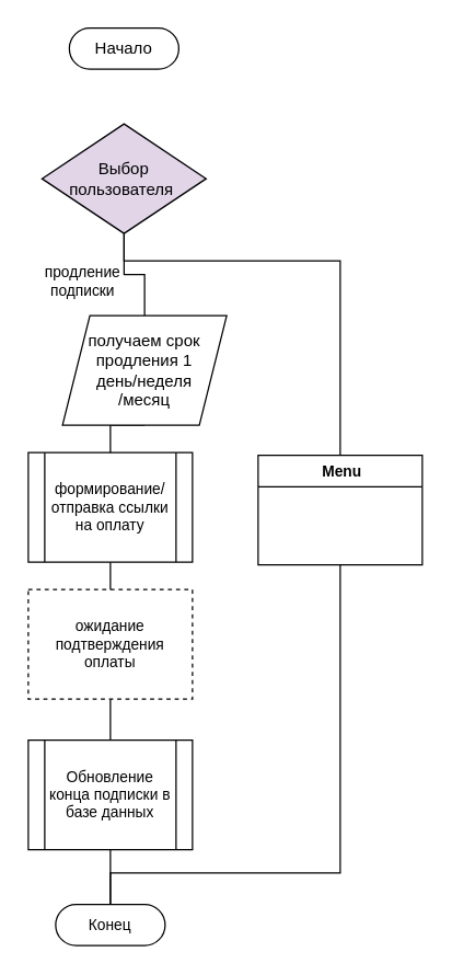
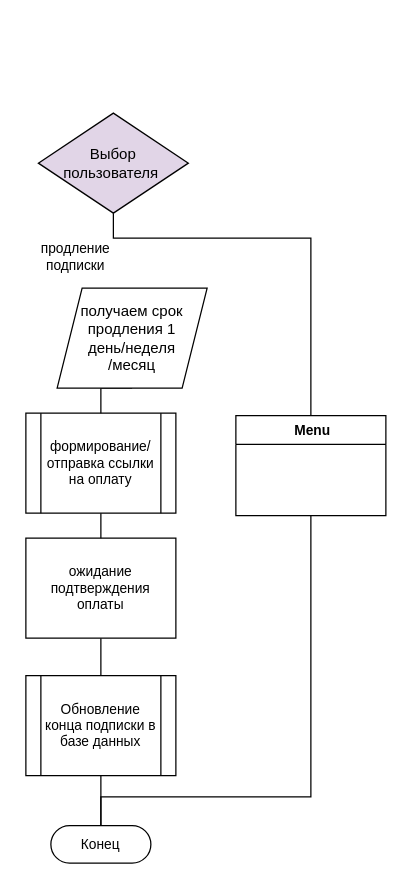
  <mxCell id="0" />
  <mxCell id="1" parent="0" />
- <mxCell id="2" value="Начало" style="html=1;dashed=0;whiteSpace=wrap;shape=mxgraph.dfd.start" parent="1" vertex="1"><mxGeometry x="50" y="20" width="80" height="30" as="geometry" /></mxCell>
  <mxCell id="3" style="edgeStyle=orthogonalEdgeStyle;shape=connector;rounded=0;orthogonalLoop=1;jettySize=auto;html=1;exitX=0.5;exitY=1;exitDx=0;exitDy=0;entryX=0.5;entryY=0;entryDx=0;entryDy=0;labelBackgroundColor=default;strokeColor=default;align=center;verticalAlign=middle;fontFamily=Helvetica;fontSize=11;fontColor=default;endArrow=none;endFill=0;" parent="1" source="5" target="6" edge="1"><mxGeometry relative="1" as="geometry"><mxPoint x="320" y="210" as="targetPoint" /><Array as="points"><mxPoint x="90" y="190" /><mxPoint x="248" y="190" /></Array></mxGeometry></mxCell>
- <mxCell id="4" style="edgeStyle=orthogonalEdgeStyle;rounded=0;orthogonalLoop=1;jettySize=auto;html=1;exitX=0.5;exitY=1;exitDx=0;exitDy=0;entryX=0.5;entryY=0;entryDx=0;entryDy=0;endArrow=none;endFill=0;" parent="1" source="5" target="14" edge="1"><mxGeometry relative="1" as="geometry" /></mxCell>
  <mxCell id="5" value="Выбор пользователя&amp;nbsp;" style="rhombus;whiteSpace=wrap;html=1;fillColor=#e1d5e7;" parent="1" vertex="1"><mxGeometry x="30" y="90" width="120" height="80" as="geometry" /></mxCell>
  <mxCell id="6" value="&amp;nbsp;Menu" style="swimlane;whiteSpace=wrap;html=1;fontFamily=Helvetica;fontSize=11;fontColor=default;" parent="1" vertex="1"><mxGeometry x="188" y="332" width="120" height="80" as="geometry" /></mxCell>
  <mxCell id="7" value="Конец" style="html=1;dashed=0;whiteSpace=wrap;shape=mxgraph.dfd.start;fontFamily=Helvetica;fontSize=11;fontColor=default;" parent="1" vertex="1"><mxGeometry x="40" y="660" width="80" height="30" as="geometry" /></mxCell>
  <mxCell id="8" style="edgeStyle=orthogonalEdgeStyle;shape=connector;rounded=0;orthogonalLoop=1;jettySize=auto;html=1;exitX=0.5;exitY=1;exitDx=0;exitDy=0;entryX=0.5;entryY=0;entryDx=0;entryDy=0;labelBackgroundColor=default;strokeColor=default;align=center;verticalAlign=middle;fontFamily=Helvetica;fontSize=11;fontColor=default;endArrow=none;endFill=0;" parent="1" source="9" target="12" edge="1"><mxGeometry relative="1" as="geometry" /></mxCell>
- <mxCell id="9" value="ожидание подтверждения оплаты" style="rounded=0;whiteSpace=wrap;html=1;fontFamily=Helvetica;fontSize=11;fontColor=default;dashed=1;" parent="1" vertex="1"><mxGeometry x="20" y="430" width="120" height="80" as="geometry" /></mxCell>
+ <mxCell id="9" value="ожидание подтверждения оплаты" style="rounded=0;whiteSpace=wrap;html=1;fontFamily=Helvetica;fontSize=11;fontColor=default;" parent="1" vertex="1"><mxGeometry x="20" y="430" width="120" height="80" as="geometry" /></mxCell>
  <mxCell id="10" style="edgeStyle=orthogonalEdgeStyle;shape=connector;rounded=0;orthogonalLoop=1;jettySize=auto;html=1;exitX=0.5;exitY=1;exitDx=0;exitDy=0;entryX=0.5;entryY=0;entryDx=0;entryDy=0;labelBackgroundColor=default;strokeColor=default;align=center;verticalAlign=middle;fontFamily=Helvetica;fontSize=11;fontColor=default;endArrow=none;endFill=0;" parent="1" source="11" target="9" edge="1"><mxGeometry relative="1" as="geometry" /></mxCell>
  <mxCell id="11" value="формирование/отправка ссылки на оплату" style="shape=process;whiteSpace=wrap;html=1;backgroundOutline=1;fontFamily=Helvetica;fontSize=11;fontColor=default;" parent="1" vertex="1"><mxGeometry x="20" y="330" width="120" height="80" as="geometry" /></mxCell>
  <mxCell id="12" value="Обновление конца подписки в базе данных" style="shape=process;whiteSpace=wrap;html=1;backgroundOutline=1;fontFamily=Helvetica;fontSize=11;fontColor=default;" parent="1" vertex="1"><mxGeometry x="20" y="540" width="120" height="80" as="geometry" /></mxCell>
  <mxCell id="13" style="edgeStyle=orthogonalEdgeStyle;shape=connector;rounded=0;orthogonalLoop=1;jettySize=auto;html=1;exitX=0.5;exitY=1;exitDx=0;exitDy=0;entryX=0.5;entryY=0;entryDx=0;entryDy=0;labelBackgroundColor=default;strokeColor=default;align=center;verticalAlign=middle;fontFamily=Helvetica;fontSize=11;fontColor=default;endArrow=none;endFill=0;" parent="1" source="14" target="11" edge="1"><mxGeometry relative="1" as="geometry" /></mxCell>
  <mxCell id="14" value="получаем срок продления 1 &lt;br&gt;день/неделя&lt;br&gt;/месяц" style="shape=parallelogram;perimeter=parallelogramPerimeter;whiteSpace=wrap;html=1;fixedSize=1;" parent="1" vertex="1"><mxGeometry x="45" y="230" width="120" height="80" as="geometry" /></mxCell>
  <mxCell id="15" style="edgeStyle=orthogonalEdgeStyle;shape=connector;rounded=0;orthogonalLoop=1;jettySize=auto;html=1;exitX=0.5;exitY=1;exitDx=0;exitDy=0;entryX=0.5;entryY=0.5;entryDx=0;entryDy=-15;entryPerimeter=0;labelBackgroundColor=default;strokeColor=default;align=center;verticalAlign=middle;fontFamily=Helvetica;fontSize=11;fontColor=default;endArrow=none;endFill=0;" parent="1" source="12" target="7" edge="1"><mxGeometry relative="1" as="geometry" /></mxCell>
  <mxCell id="16" value="продление подписки" style="text;html=1;strokeColor=none;fillColor=none;align=center;verticalAlign=middle;whiteSpace=wrap;rounded=0;fontSize=11;fontFamily=Helvetica;fontColor=default;" parent="1" vertex="1"><mxGeometry x="30" y="190" width="60" height="30" as="geometry" /></mxCell>
  <mxCell id="17" style="edgeStyle=orthogonalEdgeStyle;shape=connector;rounded=0;orthogonalLoop=1;jettySize=auto;html=1;exitX=0.5;exitY=1;exitDx=0;exitDy=0;entryX=0.5;entryY=0.5;entryDx=0;entryDy=-15;entryPerimeter=0;labelBackgroundColor=default;strokeColor=default;align=center;verticalAlign=middle;fontFamily=Helvetica;fontSize=11;fontColor=default;endArrow=none;endFill=0;" parent="1" source="6" target="7" edge="1"><mxGeometry relative="1" as="geometry"><Array as="points"><mxPoint x="248" y="637" /><mxPoint x="80" y="637" /></Array></mxGeometry></mxCell>
